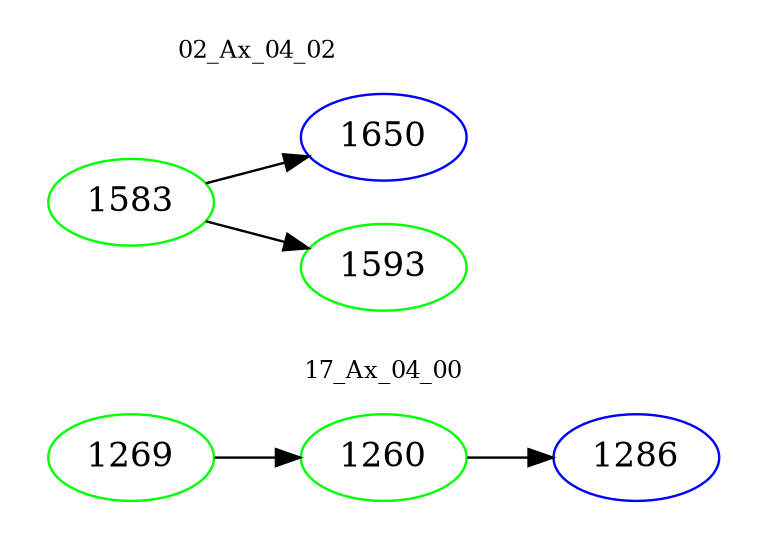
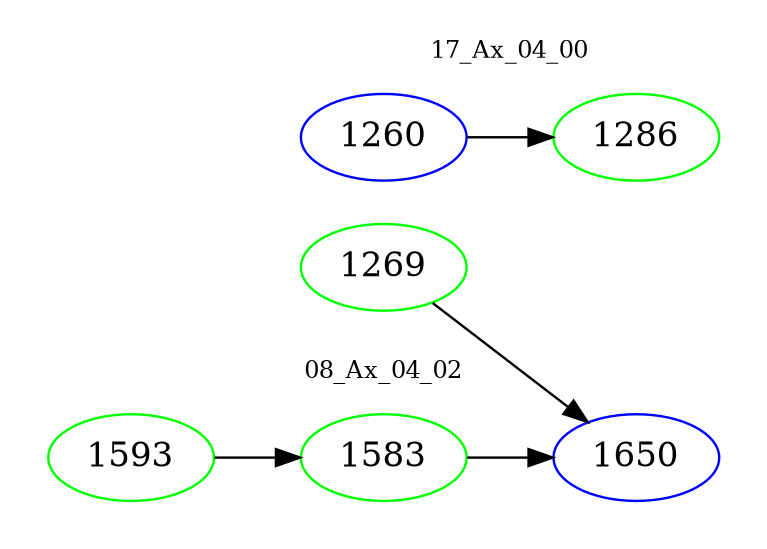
  digraph {
    rankdir=LR
    node [color=green]
    edge [color=black]
    n1 [label=1269]
-   n2 [label=1260]
-   n3 [color=blue label=1286]
+   n2 [color=blue label=1260]
+   n3 [label=1286]
    n4 [label=1593]
    n5 [label=1583]
    n6 [color=blue label=1650]
    subgraph cluster_1 {
      color=white
      fontsize=10
      label="17_Ax_04_00"
      n1
      n2
      n3
    }
    subgraph cluster_2 {
      color=white
      fontsize=10
-     label="02_Ax_04_02"
+     label="08_Ax_04_02"
      n4
      n5
      n6
    }
-   n1 -> n2
+   n1 -> n6
    n2 -> n3
-   n5 -> n4
+   n4 -> n5
    n5 -> n6
  }
